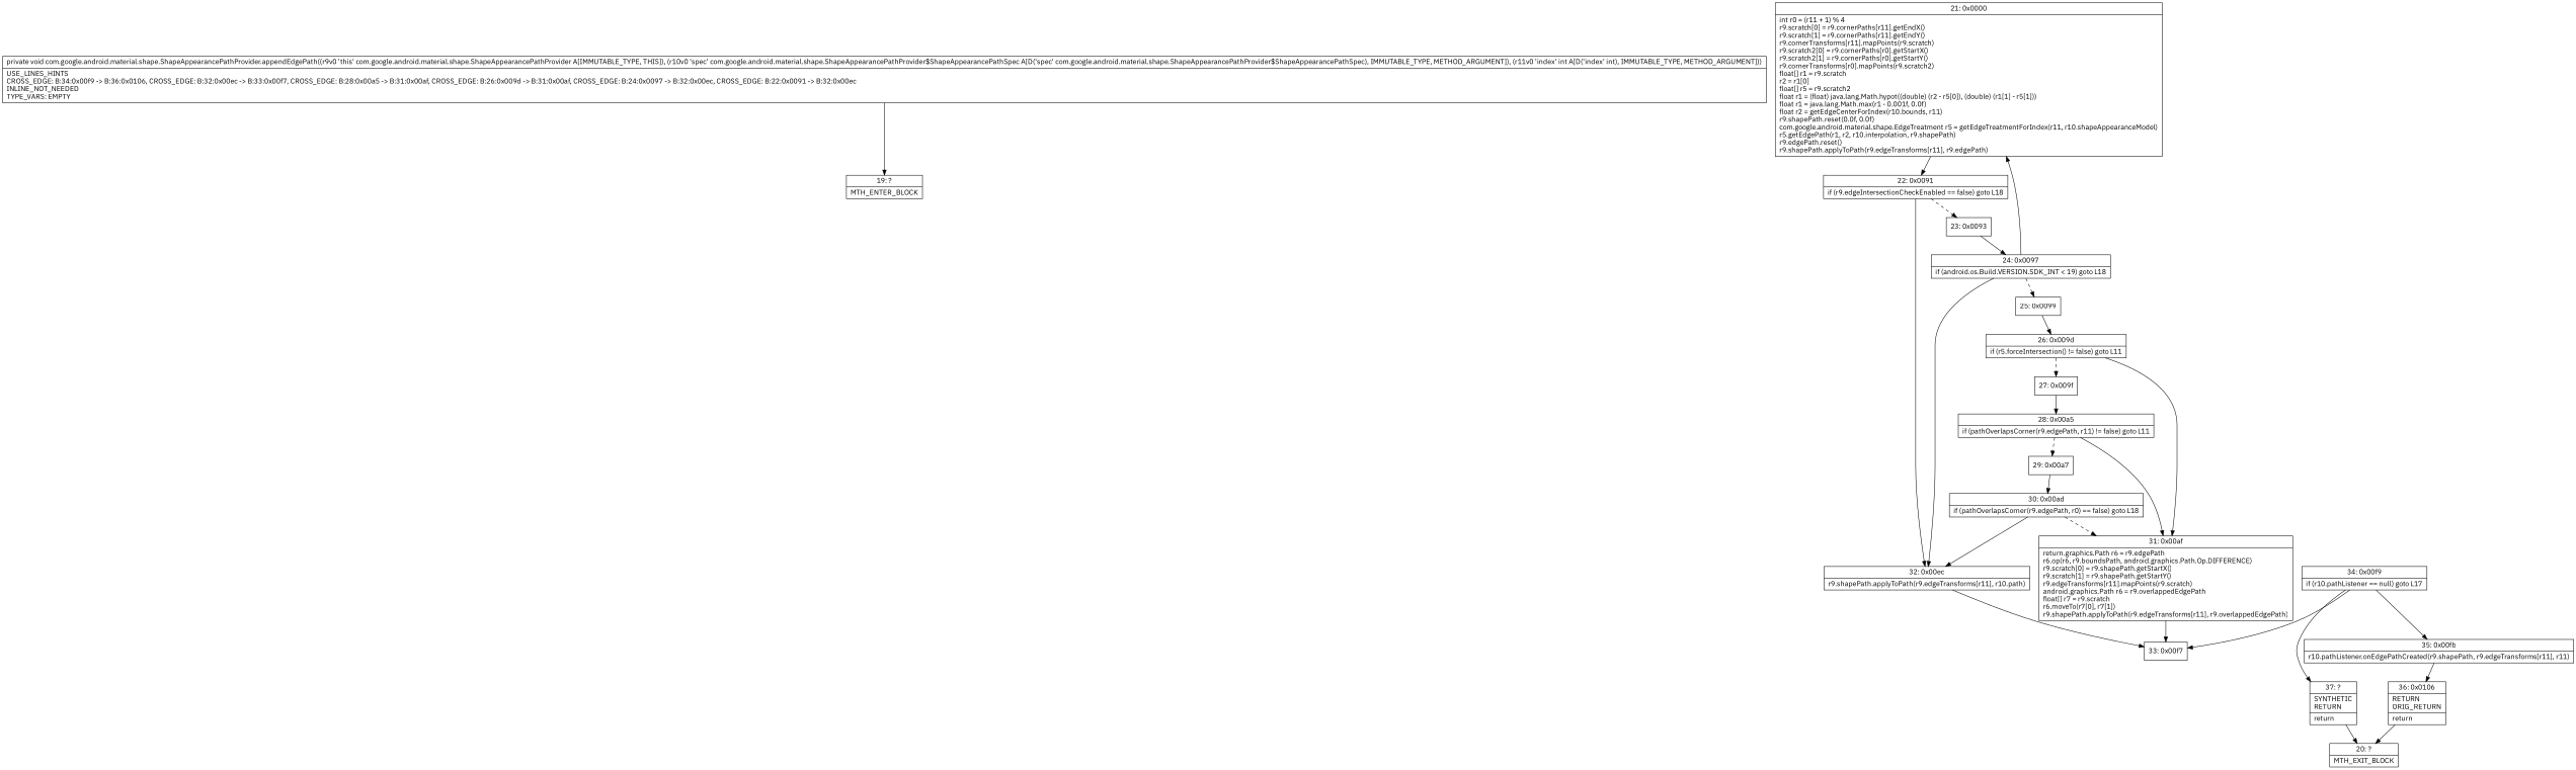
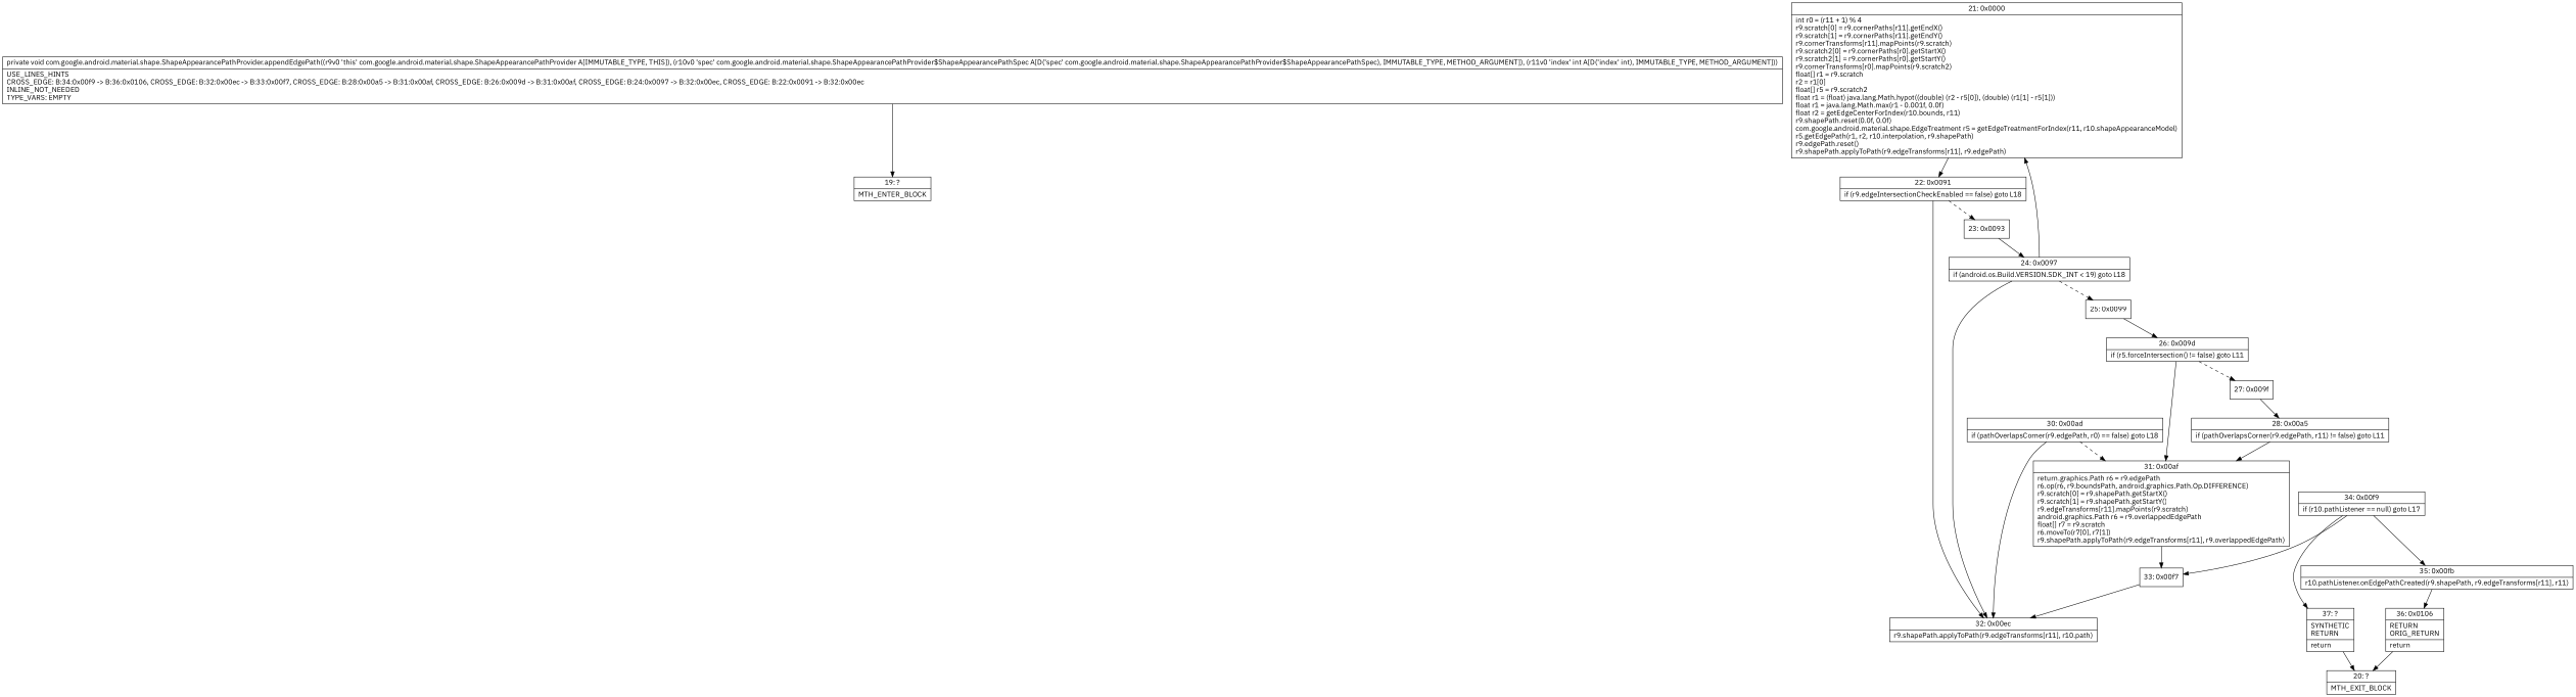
  digraph {
    fontname="IBM Plex Sans"
    node [fontname="IBM Plex Sans" shape=record]
    edge [fontname="IBM Plex Sans"]
    n1 [label="{19\:\ ?|MTH_ENTER_BLOCK\l}"]
    n2 [label="{21\:\ 0x0000|int r0 = (r11 + 1) % 4\lr9.scratch[0] = r9.cornerPaths[r11].getEndX()\lr9.scratch[1] = r9.cornerPaths[r11].getEndY()\lr9.cornerTransforms[r11].mapPoints(r9.scratch)\lr9.scratch2[0] = r9.cornerPaths[r0].getStartX()\lr9.scratch2[1] = r9.cornerPaths[r0].getStartY()\lr9.cornerTransforms[r0].mapPoints(r9.scratch2)\lfloat[] r1 = r9.scratch\lr2 = r1[0]\lfloat[] r5 = r9.scratch2\lfloat r1 = (float) java.lang.Math.hypot((double) (r2 \- r5[0]), (double) (r1[1] \- r5[1]))\lfloat r1 = java.lang.Math.max(r1 \- 0.001f, 0.0f)\lfloat r2 = getEdgeCenterForIndex(r10.bounds, r11)\lr9.shapePath.reset(0.0f, 0.0f)\lcom.google.android.material.shape.EdgeTreatment r5 = getEdgeTreatmentForIndex(r11, r10.shapeAppearanceModel)\lr5.getEdgePath(r1, r2, r10.interpolation, r9.shapePath)\lr9.edgePath.reset()\lr9.shapePath.applyToPath(r9.edgeTransforms[r11], r9.edgePath)\l}"]
    n3 [label="{22\:\ 0x0091|if (r9.edgeIntersectionCheckEnabled == false) goto L18\l}"]
    n4 [label="{23\:\ 0x0093}"]
    n5 [label="{32\:\ 0x00ec|r9.shapePath.applyToPath(r9.edgeTransforms[r11], r10.path)\l}"]
    n6 [label="{24\:\ 0x0097|if (android.os.Build.VERSION.SDK_INT \< 19) goto L18\l}"]
    n7 [label="{33\:\ 0x00f7}"]
    n8 [label="{25\:\ 0x0099}"]
    n9 [label="{26\:\ 0x009d|if (r5.forceIntersection() != false) goto L11\l}"]
    n10 [label="{27\:\ 0x009f}"]
    n11 [label="{31\:\ 0x00af|return.graphics.Path r6 = r9.edgePath\lr6.op(r6, r9.boundsPath, android.graphics.Path.Op.DIFFERENCE)\lr9.scratch[0] = r9.shapePath.getStartX()\lr9.scratch[1] = r9.shapePath.getStartY()\lr9.edgeTransforms[r11].mapPoints(r9.scratch)\landroid.graphics.Path r6 = r9.overlappedEdgePath\lfloat[] r7 = r9.scratch\lr6.moveTo(r7[0], r7[1])\lr9.shapePath.applyToPath(r9.edgeTransforms[r11], r9.overlappedEdgePath)\l}"]
    n12 [label="{28\:\ 0x00a5|if (pathOverlapsCorner(r9.edgePath, r11) != false) goto L11\l}"]
-   n13 [label="{29\:\ 0x00a7}"]
    n14 [label="{30\:\ 0x00ad|if (pathOverlapsCorner(r9.edgePath, r0) == false) goto L18\l}"]
    n15 [label="{34\:\ 0x00f9|if (r10.pathListener == null) goto L17\l}"]
    n16 [label="{35\:\ 0x00fb|r10.pathListener.onEdgePathCreated(r9.shapePath, r9.edgeTransforms[r11], r11)\l}"]
    n17 [label="{37\:\ ?|SYNTHETIC\lRETURN\l|return\l}"]
    n18 [label="{36\:\ 0x0106|RETURN\lORIG_RETURN\l|return\l}"]
    n19 [label="{20\:\ ?|MTH_EXIT_BLOCK\l}"]
    n20 [label="{private void com.google.android.material.shape.ShapeAppearancePathProvider.appendEdgePath((r9v0 'this' com.google.android.material.shape.ShapeAppearancePathProvider A[IMMUTABLE_TYPE, THIS]), (r10v0 'spec' com.google.android.material.shape.ShapeAppearancePathProvider$ShapeAppearancePathSpec A[D('spec' com.google.android.material.shape.ShapeAppearancePathProvider$ShapeAppearancePathSpec), IMMUTABLE_TYPE, METHOD_ARGUMENT]), (r11v0 'index' int A[D('index' int), IMMUTABLE_TYPE, METHOD_ARGUMENT]))  | USE_LINES_HINTS\lCROSS_EDGE: B:34:0x00f9 \-\> B:36:0x0106, CROSS_EDGE: B:32:0x00ec \-\> B:33:0x00f7, CROSS_EDGE: B:28:0x00a5 \-\> B:31:0x00af, CROSS_EDGE: B:26:0x009d \-\> B:31:0x00af, CROSS_EDGE: B:24:0x0097 \-\> B:32:0x00ec, CROSS_EDGE: B:22:0x0091 \-\> B:32:0x00ec\lINLINE_NOT_NEEDED\lTYPE_VARS: EMPTY\l}"]
    n2 -> n3
    n3 -> n4 [style=dashed]
    n3 -> n5
    n4 -> n6
-   n5 -> n7
+   n7 -> n5
    n6 -> n2
    n6 -> n5
    n6 -> n8 [style=dashed]
    n8 -> n9
    n9 -> n10 [style=dashed]
    n9 -> n11
    n10 -> n12
    n11 -> n7
    n12 -> n11
-   n12 -> n13 [style=dashed]
-   n13 -> n14
    n14 -> n5
    n14 -> n11 [style=dashed]
    n15 -> n7
    n15 -> n16 [style=solid]
    n15 -> n17
    n16 -> n18
    n17 -> n19
    n18 -> n19
    n20 -> n1
  }
